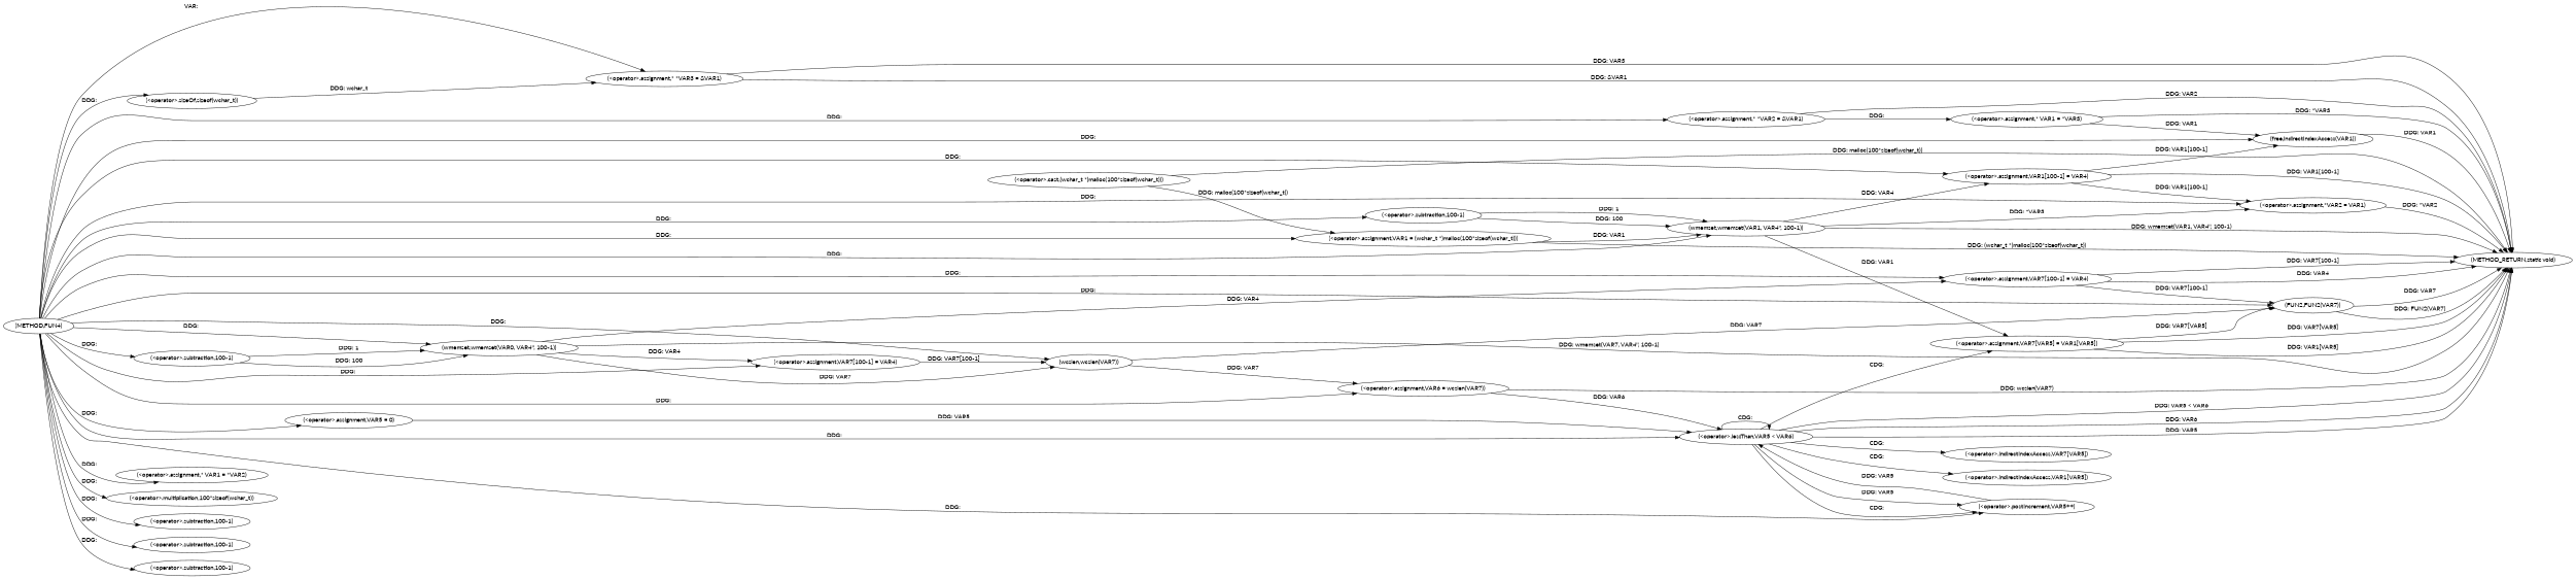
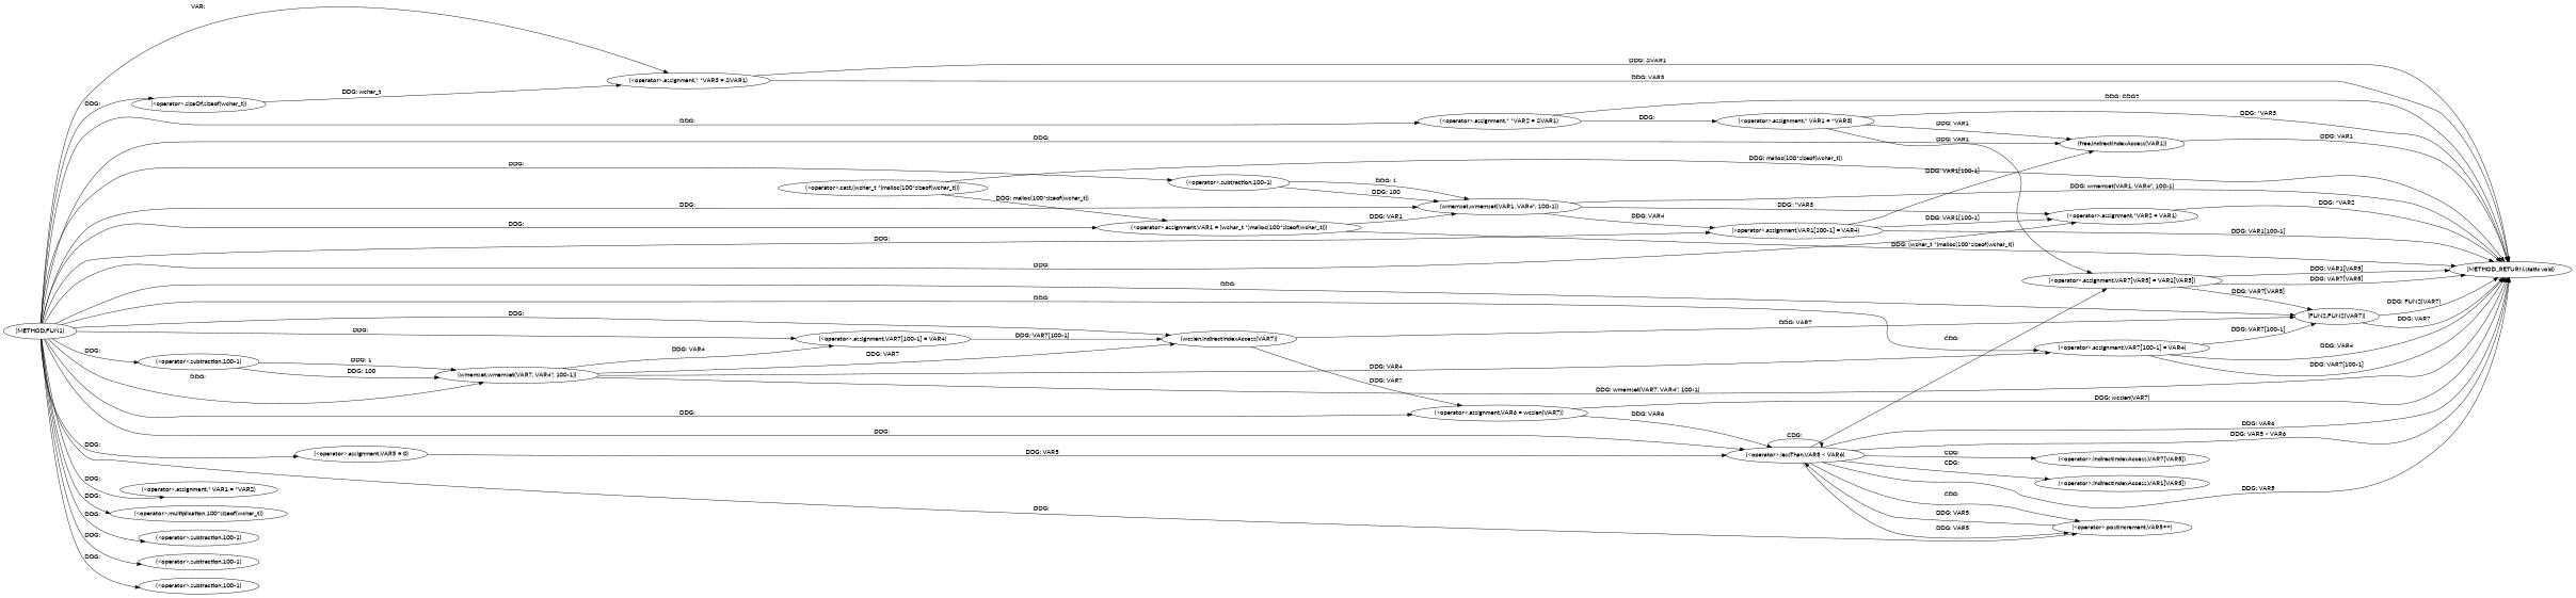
  digraph {
    fontname=Lato
    rankdir=LR
    node [fontname=Lato]
    edge [fontname=Lato]
-   n1 [label="(METHOD,FUN4)"]
+   n1 [label="(METHOD,FUN1)"]
    n2 [label="(<operator>.assignment,* *VAR2 = &VAR1)"]
    n3 [label="(<operator>.assignment,* *VAR3 = &VAR1)"]
    n4 [label="(<operator>.assignment,* VAR1 = *VAR2)"]
    n5 [label="(<operator>.assignment,VAR1 = (wchar_t *)malloc(100*sizeof(wchar_t)))"]
    n6 [label="(<operator>.multiplication,100*sizeof(wchar_t))"]
    n7 [label="(<operator>.sizeOf,sizeof(wchar_t))"]
    n8 [label="(wmemset,wmemset(VAR1, VAR4'', 100-1))"]
    n9 [label="(<operator>.subtraction,100-1)"]
    n10 [label="(<operator>.assignment,VAR1[100-1] = VAR4)"]
    n11 [label="(<operator>.subtraction,100-1)"]
    n12 [label="(<operator>.assignment,*VAR2 = VAR1)"]
-   n13 [label="(wmemset,wmemset(VAR0, VAR4'', 100-1))"]
+   n13 [label="(wmemset,wmemset(VAR7, VAR4'', 100-1))"]
    n14 [label="(<operator>.subtraction,100-1)"]
    n15 [label="(<operator>.assignment,VAR7[100-1] = VAR4)"]
    n16 [label="(<operator>.subtraction,100-1)"]
    n17 [label="(<operator>.assignment,VAR6 = wcslen(VAR7))"]
-   n18 [label="(wcslen,wcslen(VAR7))"]
+   n18 [label="(wcslen,indirectIndexAccess(VAR7))"]
    n19 [label="(<operator>.assignment,VAR5 = 0)"]
    n20 [label="(<operator>.lessThan,VAR5 < VAR6)"]
    n21 [label="(<operator>.postIncrement,VAR5++)"]
    n22 [label="(<operator>.assignment,VAR7[100-1] = VAR4)"]
    n23 [label="(<operator>.subtraction,100-1)"]
    n24 [label="(FUN2,FUN2(VAR7))"]
    n25 [label="(free,indirectIndexAccess(VAR1))"]
    n26 [label="(<operator>.assignment,* VAR1 = *VAR3)"]
    n27 [label="(METHOD_RETURN,static void)"]
    n28 [label="(<operator>.assignment,VAR7[VAR5] = VAR1[VAR5])"]
    n29 [label="(<operator>.indirectIndexAccess,VAR7[VAR5])"]
    n30 [label="(<operator>.indirectIndexAccess,VAR1[VAR5])"]
    n31 [label="(<operator>.cast,(wchar_t *)malloc(100*sizeof(wchar_t)))"]
    n1 -> n2 [label="DDG: "]
    n1 -> n3 [label="VAR: "]
    n1 -> n4 [label="DDG: "]
    n1 -> n5 [label="DDG: "]
    n1 -> n6 [label="DDG: "]
    n1 -> n7 [label="DDG: "]
    n1 -> n8 [label="DDG: "]
    n1 -> n9 [label="DDG: "]
    n1 -> n10 [label="DDG: "]
    n1 -> n11 [label="DDG: "]
    n1 -> n12 [label="DDG: "]
    n1 -> n13 [label="DDG: "]
    n1 -> n14 [label="DDG: "]
    n1 -> n15 [label="DDG: "]
    n1 -> n16 [label="DDG: "]
    n1 -> n17 [label="DDG: "]
    n1 -> n18 [label="DDG: "]
    n1 -> n19 [label="DDG: "]
    n1 -> n20 [label="DDG: "]
    n1 -> n21 [label="DDG: "]
    n1 -> n22 [label="DDG: "]
    n1 -> n23 [label="DDG: "]
    n1 -> n24 [label="DDG: "]
    n1 -> n25 [label="DDG: "]
    n2 -> n26 [label="DDG: "]
-   n2 -> n27 [label="DDG: VAR2"]
+   n2 -> n27 [label="DDG: CDG2"]
    n3 -> n27 [label="DDG: VAR3"]
    n3 -> n27 [label="DDG: &VAR1"]
    n5 -> n8 [label="DDG: VAR1"]
    n5 -> n27 [label="DDG: (wchar_t *)malloc(100*sizeof(wchar_t))"]
    n7 -> n3 [label="DDG: wchar_t"]
    n8 -> n10 [label="DDG: VAR4"]
    n8 -> n12 [label="DDG: *VAR3"]
    n8 -> n27 [label="DDG: wmemset(VAR1, VAR4'', 100-1)"]
    n9 -> n8 [label="DDG: 100"]
    n9 -> n8 [label="DDG: 1"]
    n10 -> n12 [label="DDG: VAR1[100-1]"]
    n10 -> n25 [label="DDG: VAR1[100-1]"]
    n10 -> n27 [label="DDG: VAR1[100-1]"]
    n12 -> n27 [label="DDG: *VAR2"]
    n13 -> n15 [label="DDG: VAR4"]
    n13 -> n18 [label="DDG: VAR7"]
    n13 -> n22 [label="DDG: VAR4"]
    n13 -> n27 [label="DDG: wmemset(VAR7, VAR4'', 100-1)"]
    n14 -> n13 [label="DDG: 100"]
    n14 -> n13 [label="DDG: 1"]
    n15 -> n18 [label="DDG: VAR7[100-1]"]
    n17 -> n20 [label="DDG: VAR6"]
    n17 -> n27 [label="DDG: wcslen(VAR7)"]
    n18 -> n17 [label="DDG: VAR7"]
    n18 -> n24 [label="DDG: VAR7"]
    n19 -> n20 [label="DDG: VAR5"]
    n20 -> n20 [label="CDG: "]
    n20 -> n21 [label="DDG: VAR5"]
    n20 -> n21 [label="CDG: "]
    n20 -> n27 [label="DDG: VAR6"]
    n20 -> n27 [label="DDG: VAR5 < VAR6"]
    n20 -> n27 [label="DDG: VAR5"]
    n20 -> n28 [label="CDG: "]
    n20 -> n29 [label="CDG: "]
    n20 -> n30 [label="CDG: "]
    n21 -> n20 [label="DDG: VAR5"]
    n22 -> n24 [label="DDG: VAR7[100-1]"]
    n22 -> n27 [label="DDG: VAR7[100-1]"]
    n22 -> n27 [label="DDG: VAR4"]
    n24 -> n27 [label="DDG: VAR7"]
    n24 -> n27 [label="DDG: FUN2(VAR7)"]
    n25 -> n27 [label="DDG: VAR1"]
    n26 -> n25 [label="DDG: VAR1"]
    n26 -> n27 [label="DDG: *VAR3"]
-   n8 -> n28 [label="DDG: VAR1"]
+   n26 -> n28 [label="DDG: VAR1"]
    n28 -> n24 [label="DDG: VAR7[VAR5]"]
    n28 -> n27 [label="DDG: VAR1[VAR5]"]
    n28 -> n27 [label="DDG: VAR7[VAR5]"]
    n31 -> n5 [label="DDG: malloc(100*sizeof(wchar_t))"]
    n31 -> n27 [label="DDG: malloc(100*sizeof(wchar_t))"]
  }
